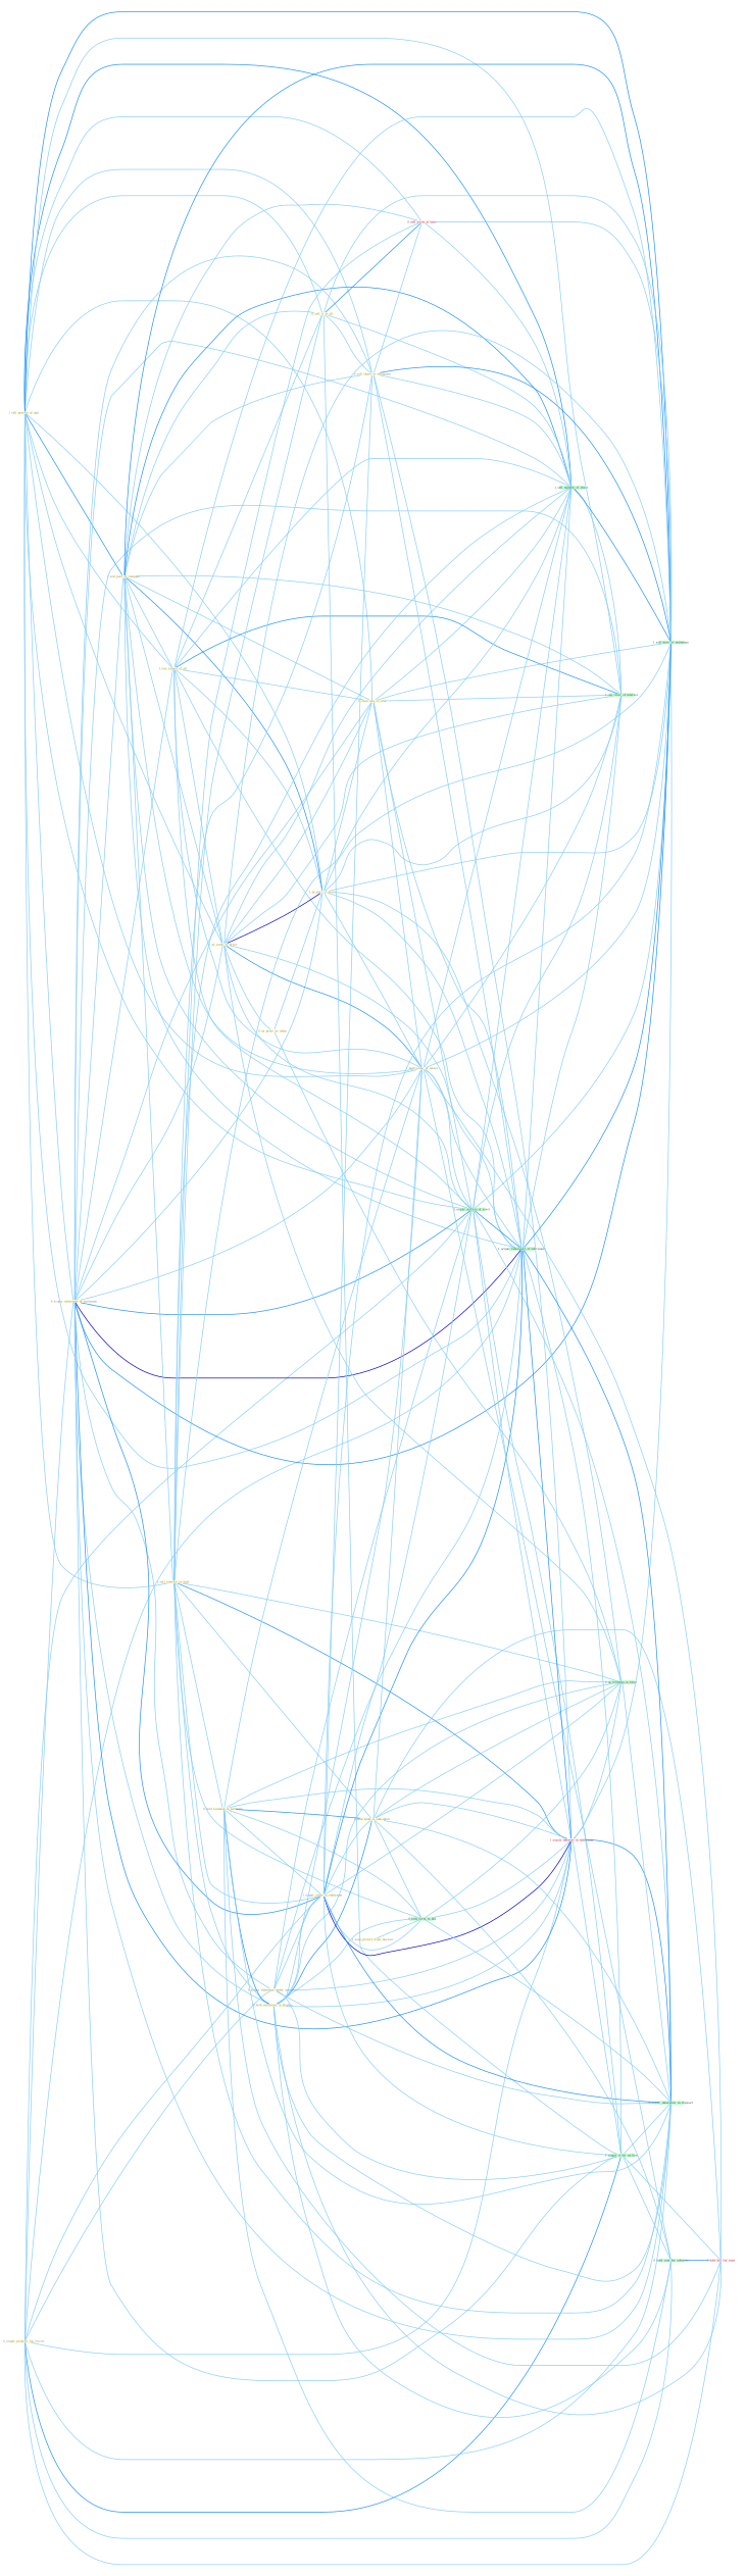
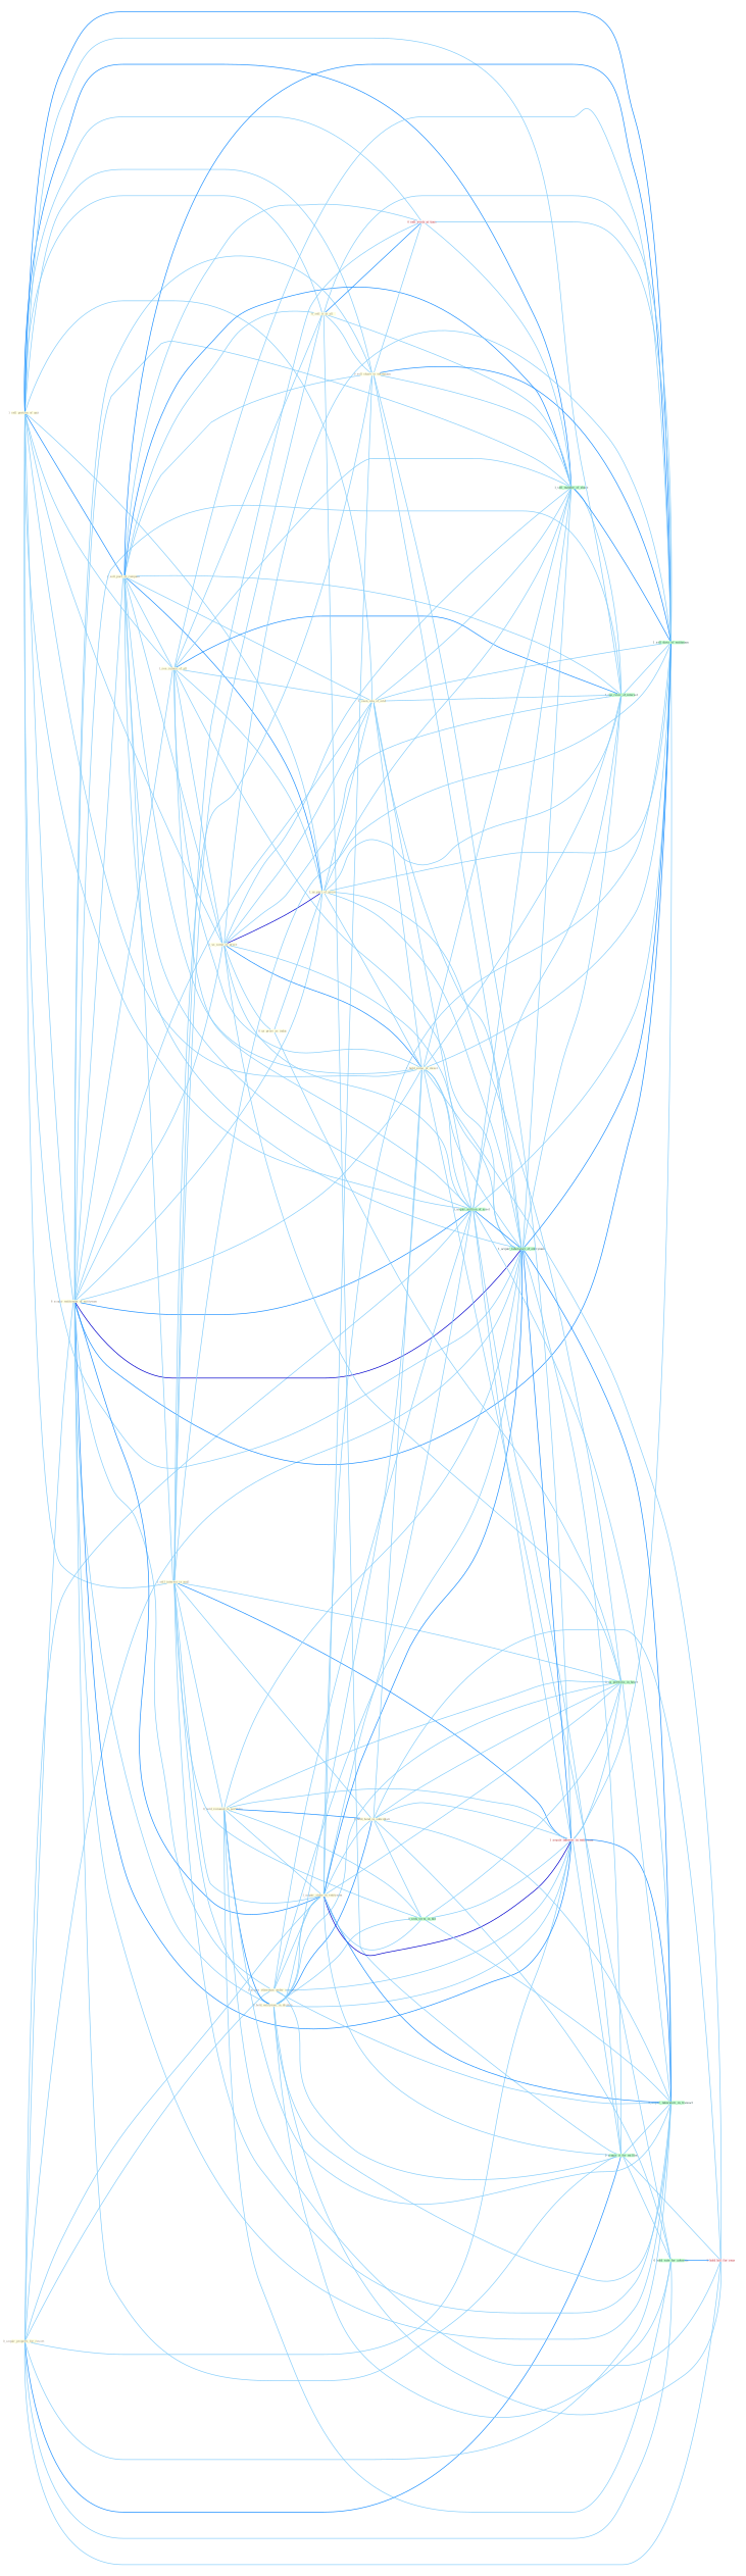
  graph {
    rankdir=LR
    node [color="#ffffe0" fixedsize=true fontcolor="#8b7d6b" fontsize=4 shape=polygon style=filled]
    edge [color="#87cefa" w=1]
    "1_sell_portion_of_unit " [height=.06 width=.5]
    "0_acquir_properti_for_resort " [height=.06 width=.5]
    n3 [height=.06 label="8_acquir_entitynam_of_entitynam" width=.5]
    "1_sell_part_of_compani " [height=.06 width=.5]
    "1_see_culmin_of_all " [height=.06 width=.5]
-   "1_seek_protect_from_lawsuit " [height=.06 width=.5]
    "1_us_some_of_proce " [height=.06 width=.5]
    "0_us_prize_as_induc " [height=.06 width=.5]
    "1_sell_interest_in_mall " [height=.06 width=.5]
    "1_us_part_of_proce " [height=.06 width=.5]
    "0_acquir_othernum_under_circumst " [height=.06 width=.5]
    "0_sell_it_at_all " [height=.06 width=.5]
    "1_seen_iota_of_evid " [height=.06 width=.5]
    "0_hold_remaind_in_portfolio " [height=.06 width=.5]
    "0_hold_entitynam_in_disdain " [height=.06 width=.5]
    "1_acquir_stake_in_entitynam " [height=.06 width=.5]
    "0_hold_bond_in_subsidiari " [height=.06 width=.5]
    "1_hold_some_of_invest " [height=.06 width=.5]
    "0_sell_share_to_entitynam " [height=.06 width=.5]
    "1_acquir_interest_in_entitynam " [color="#fff0f5" fontcolor="#b22222" height=.06 width=.5]
    "0_sell_stock_at_time " [color="#fff0f5" fontcolor="#b22222" height=.06 width=.5]
    "1_hold_bill_for_year " [color="#fff0f5" fontcolor="#b22222" height=.06 width=.5]
    "1_acquir_million_of_asset " [color="#BDFCC9" fontcolor="#2f4f4f" height=.06 width=.5]
    "1_acquir_laboratori_of_entitynam " [color="#BDFCC9" fontcolor="#2f4f4f" height=.06 width=.5]
    "1_sell_number_of_share " [color="#BDFCC9" fontcolor="#2f4f4f" height=.06 width=.5]
    "1_see_reviv_of_interest " [color="#BDFCC9" fontcolor="#2f4f4f" height=.06 width=.5]
    "1_sell_divis_of_entitynam " [color="#BDFCC9" fontcolor="#2f4f4f" height=.06 width=.5]
    "0_acquir_it_for_million " [color="#BDFCC9" fontcolor="#2f4f4f" height=.06 width=.5]
    "0_hold_rate_for_advertis " [color="#BDFCC9" fontcolor="#2f4f4f" height=.06 width=.5]
    "0_acquir_laboratori_in_transact " [color="#BDFCC9" fontcolor="#2f4f4f" height=.06 width=.5]
    "0_seek_term_in_bid " [color="#BDFCC9" fontcolor="#2f4f4f" height=.06 width=.5]
-   "0_us_techniqu_in_heart " [color="#BDFCC9" fontcolor="#2f4f4f" height=.06 width=.5]
+   "0_us_techniqu_in_heart " [color="#BDFCC9" fontcolor="#2f4f4f" height=.06 width=.5 label="0_us_portfolio_in_heart"]
    subgraph sub_1 {
      "1_sell_portion_of_unit "
      "0_acquir_properti_for_resort "
      n3
      "1_sell_part_of_compani "
      "1_see_culmin_of_all "
-     "1_seek_protect_from_lawsuit "
      "1_us_some_of_proce "
      "0_us_prize_as_induc "
      "1_sell_interest_in_mall "
      "1_us_part_of_proce "
      "0_acquir_othernum_under_circumst "
      "0_sell_it_at_all "
      "1_seen_iota_of_evid "
      "0_hold_remaind_in_portfolio "
      "0_hold_entitynam_in_disdain "
      "1_acquir_stake_in_entitynam "
      "0_hold_bond_in_subsidiari "
      "1_hold_some_of_invest "
      "0_sell_share_to_entitynam "
    }
    subgraph sub_2 {
      "1_acquir_interest_in_entitynam "
      "0_sell_stock_at_time "
      "1_hold_bill_for_year "
    }
    "1_sell_portion_of_unit " -- n3
    "1_sell_portion_of_unit " -- "1_sell_part_of_compani " [color="#1e90ff" w=2]
    "1_sell_portion_of_unit " -- "1_see_culmin_of_all "
    "1_sell_portion_of_unit " -- "1_us_some_of_proce "
    "1_sell_portion_of_unit " -- "1_sell_interest_in_mall "
    "1_sell_portion_of_unit " -- "1_us_part_of_proce "
    "1_sell_portion_of_unit " -- "0_sell_it_at_all "
    "1_sell_portion_of_unit " -- "1_seen_iota_of_evid "
    "1_sell_portion_of_unit " -- "1_hold_some_of_invest "
    "1_sell_portion_of_unit " -- "0_sell_share_to_entitynam "
    "1_sell_portion_of_unit " -- "0_sell_stock_at_time "
    "1_sell_portion_of_unit " -- "1_acquir_million_of_asset "
    "1_sell_portion_of_unit " -- "1_acquir_laboratori_of_entitynam "
    "1_sell_portion_of_unit " -- "1_sell_number_of_share " [color="#1e90ff" w=2]
    "1_sell_portion_of_unit " -- "1_see_reviv_of_interest "
    "1_sell_portion_of_unit " -- "1_sell_divis_of_entitynam " [color="#1e90ff" w=2]
    "0_acquir_properti_for_resort " -- n3
    "0_acquir_properti_for_resort " -- "0_acquir_othernum_under_circumst "
    "0_acquir_properti_for_resort " -- "1_acquir_stake_in_entitynam "
    "0_acquir_properti_for_resort " -- "1_acquir_interest_in_entitynam "
    "0_acquir_properti_for_resort " -- "1_hold_bill_for_year "
    "0_acquir_properti_for_resort " -- "1_acquir_million_of_asset "
    "0_acquir_properti_for_resort " -- "1_acquir_laboratori_of_entitynam "
    "0_acquir_properti_for_resort " -- "0_acquir_it_for_million " [color="#1e90ff" w=2]
    "0_acquir_properti_for_resort " -- "0_hold_rate_for_advertis "
    "0_acquir_properti_for_resort " -- "0_acquir_laboratori_in_transact "
    n3 -- "1_sell_part_of_compani "
    n3 -- "1_see_culmin_of_all "
    n3 -- "1_us_some_of_proce "
    n3 -- "1_us_part_of_proce "
    n3 -- "0_acquir_othernum_under_circumst "
    n3 -- "1_seen_iota_of_evid "
    n3 -- "0_hold_entitynam_in_disdain "
    n3 -- "1_acquir_stake_in_entitynam " [color="#1e90ff" w=2]
    n3 -- "1_hold_some_of_invest "
    n3 -- "0_sell_share_to_entitynam "
    n3 -- "1_acquir_interest_in_entitynam " [color="#1e90ff" w=2]
    n3 -- "1_acquir_million_of_asset " [color="#1e90ff" w=2]
    n3 -- "1_acquir_laboratori_of_entitynam " [color="#0000cd" w=3]
    n3 -- "1_sell_number_of_share "
    n3 -- "1_see_reviv_of_interest "
    n3 -- "1_sell_divis_of_entitynam " [color="#1e90ff" w=2]
    n3 -- "0_acquir_it_for_million "
    n3 -- "0_acquir_laboratori_in_transact "
    "1_sell_part_of_compani " -- "1_see_culmin_of_all "
    "1_sell_part_of_compani " -- "1_us_some_of_proce "
    "1_sell_part_of_compani " -- "1_sell_interest_in_mall "
    "1_sell_part_of_compani " -- "1_us_part_of_proce " [color="#1e90ff" w=2]
    "1_sell_part_of_compani " -- "0_sell_it_at_all "
    "1_sell_part_of_compani " -- "1_seen_iota_of_evid "
    "1_sell_part_of_compani " -- "1_hold_some_of_invest "
    "1_sell_part_of_compani " -- "0_sell_share_to_entitynam "
    "1_sell_part_of_compani " -- "0_sell_stock_at_time "
    "1_sell_part_of_compani " -- "1_acquir_million_of_asset "
    "1_sell_part_of_compani " -- "1_acquir_laboratori_of_entitynam "
    "1_sell_part_of_compani " -- "1_sell_number_of_share " [color="#1e90ff" w=2]
    "1_sell_part_of_compani " -- "1_see_reviv_of_interest "
    "1_sell_part_of_compani " -- "1_sell_divis_of_entitynam " [color="#1e90ff" w=2]
    "1_see_culmin_of_all " -- "1_us_some_of_proce "
    "1_see_culmin_of_all " -- "1_us_part_of_proce "
    "1_see_culmin_of_all " -- "0_sell_it_at_all "
    "1_see_culmin_of_all " -- "1_seen_iota_of_evid "
    "1_see_culmin_of_all " -- "1_hold_some_of_invest "
    "1_see_culmin_of_all " -- "1_acquir_million_of_asset "
    "1_see_culmin_of_all " -- "1_acquir_laboratori_of_entitynam "
    "1_see_culmin_of_all " -- "1_sell_number_of_share "
    "1_see_culmin_of_all " -- "1_see_reviv_of_interest " [color="#1e90ff" w=2]
    "1_see_culmin_of_all " -- "1_sell_divis_of_entitynam "
-   "1_seek_protect_from_lawsuit " -- "0_seek_term_in_bid "
    "1_us_some_of_proce " -- "0_us_prize_as_induc "
    "1_us_some_of_proce " -- "1_us_part_of_proce " [color="#0000cd" w=3]
    "1_us_some_of_proce " -- "1_seen_iota_of_evid "
    "1_us_some_of_proce " -- "1_hold_some_of_invest " [color="#1e90ff" w=2]
    "1_us_some_of_proce " -- "1_acquir_million_of_asset "
    "1_us_some_of_proce " -- "1_acquir_laboratori_of_entitynam "
    "1_us_some_of_proce " -- "1_sell_number_of_share "
    "1_us_some_of_proce " -- "1_see_reviv_of_interest "
    "1_us_some_of_proce " -- "1_sell_divis_of_entitynam "
    "1_us_some_of_proce " -- "0_us_techniqu_in_heart "
    "0_us_prize_as_induc " -- "1_us_part_of_proce "
    "0_us_prize_as_induc " -- "0_us_techniqu_in_heart "
    "1_sell_interest_in_mall " -- "0_sell_it_at_all "
    "1_sell_interest_in_mall " -- "0_hold_remaind_in_portfolio "
    "1_sell_interest_in_mall " -- "0_hold_entitynam_in_disdain "
    "1_sell_interest_in_mall " -- "1_acquir_stake_in_entitynam "
    "1_sell_interest_in_mall " -- "0_hold_bond_in_subsidiari "
    "1_sell_interest_in_mall " -- "0_sell_share_to_entitynam "
    "1_sell_interest_in_mall " -- "1_acquir_interest_in_entitynam " [color="#1e90ff" w=2]
    "1_sell_interest_in_mall " -- "0_sell_stock_at_time "
-   "1_sell_interest_in_mall " -- "1_sell_number_of_share "
    "1_sell_interest_in_mall " -- "1_sell_divis_of_entitynam "
    "1_sell_interest_in_mall " -- "0_acquir_laboratori_in_transact "
    "1_sell_interest_in_mall " -- "0_seek_term_in_bid "
    "1_sell_interest_in_mall " -- "0_us_techniqu_in_heart "
    "1_us_part_of_proce " -- "1_seen_iota_of_evid "
    "1_us_part_of_proce " -- "1_hold_some_of_invest "
    "1_us_part_of_proce " -- "1_acquir_laboratori_of_entitynam "
    "1_us_part_of_proce " -- "1_sell_number_of_share "
    "1_us_part_of_proce " -- "1_see_reviv_of_interest "
    "1_us_part_of_proce " -- "1_sell_divis_of_entitynam "
    "1_us_part_of_proce " -- "0_us_techniqu_in_heart "
    "0_acquir_othernum_under_circumst " -- "1_acquir_stake_in_entitynam "
    "0_acquir_othernum_under_circumst " -- "1_acquir_interest_in_entitynam "
    "0_acquir_othernum_under_circumst " -- "1_acquir_million_of_asset "
    "0_acquir_othernum_under_circumst " -- "1_acquir_laboratori_of_entitynam "
    "0_acquir_othernum_under_circumst " -- "0_acquir_it_for_million "
    "0_acquir_othernum_under_circumst " -- "0_acquir_laboratori_in_transact "
    "0_sell_it_at_all " -- "0_sell_share_to_entitynam "
    "0_sell_it_at_all " -- "0_sell_stock_at_time " [color="#1e90ff" w=2]
    "0_sell_it_at_all " -- "1_sell_number_of_share "
    "0_sell_it_at_all " -- "1_sell_divis_of_entitynam "
    "0_sell_it_at_all " -- "0_acquir_it_for_million "
    "1_seen_iota_of_evid " -- "1_hold_some_of_invest "
    "1_seen_iota_of_evid " -- "1_acquir_million_of_asset "
    "1_seen_iota_of_evid " -- "1_acquir_laboratori_of_entitynam "
    "1_seen_iota_of_evid " -- "1_sell_number_of_share "
    "1_seen_iota_of_evid " -- "1_see_reviv_of_interest "
    "1_seen_iota_of_evid " -- "1_sell_divis_of_entitynam "
    "0_hold_remaind_in_portfolio " -- "0_hold_entitynam_in_disdain " [color="#1e90ff" w=2]
    "0_hold_remaind_in_portfolio " -- "1_acquir_stake_in_entitynam "
    "0_hold_remaind_in_portfolio " -- "0_hold_bond_in_subsidiari " [color="#1e90ff" w=2]
-   "0_hold_remaind_in_portfolio " -- "1_hold_some_of_invest "
+   "0_hold_remaind_in_portfolio " -- "1_acquir_laboratori_of_entitynam "
    "0_hold_remaind_in_portfolio " -- "1_acquir_interest_in_entitynam "
    "0_hold_remaind_in_portfolio " -- "1_hold_bill_for_year "
    "0_hold_remaind_in_portfolio " -- "0_hold_rate_for_advertis "
    "0_hold_remaind_in_portfolio " -- "0_acquir_laboratori_in_transact "
    "0_hold_remaind_in_portfolio " -- "0_seek_term_in_bid "
    "0_hold_remaind_in_portfolio " -- "0_us_techniqu_in_heart "
    "0_hold_entitynam_in_disdain " -- "1_acquir_stake_in_entitynam "
    "0_hold_entitynam_in_disdain " -- "0_hold_bond_in_subsidiari " [color="#1e90ff" w=2]
    "0_hold_entitynam_in_disdain " -- "1_hold_some_of_invest "
    "0_hold_entitynam_in_disdain " -- "1_acquir_interest_in_entitynam "
    "0_hold_entitynam_in_disdain " -- "1_hold_bill_for_year "
    "0_hold_entitynam_in_disdain " -- "0_hold_rate_for_advertis "
    "0_hold_entitynam_in_disdain " -- "0_acquir_laboratori_in_transact "
    "0_hold_entitynam_in_disdain " -- "0_seek_term_in_bid "
    "0_hold_entitynam_in_disdain " -- "0_us_techniqu_in_heart "
    "1_acquir_stake_in_entitynam " -- "0_hold_bond_in_subsidiari "
    "1_acquir_stake_in_entitynam " -- "0_sell_share_to_entitynam "
    "1_acquir_stake_in_entitynam " -- "1_acquir_interest_in_entitynam " [color="#0000cd" w=3]
    "1_acquir_stake_in_entitynam " -- "1_acquir_million_of_asset "
    "1_acquir_stake_in_entitynam " -- "1_acquir_laboratori_of_entitynam " [color="#1e90ff" w=2]
    "1_acquir_stake_in_entitynam " -- "1_sell_divis_of_entitynam "
    "1_acquir_stake_in_entitynam " -- "0_acquir_it_for_million "
    "1_acquir_stake_in_entitynam " -- "0_acquir_laboratori_in_transact " [color="#1e90ff" w=2]
    "1_acquir_stake_in_entitynam " -- "0_seek_term_in_bid "
    "1_acquir_stake_in_entitynam " -- "0_us_techniqu_in_heart "
    "0_hold_bond_in_subsidiari " -- "1_hold_some_of_invest "
    "0_hold_bond_in_subsidiari " -- "1_acquir_interest_in_entitynam "
    "0_hold_bond_in_subsidiari " -- "1_hold_bill_for_year "
    "0_hold_bond_in_subsidiari " -- "0_hold_rate_for_advertis "
    "0_hold_bond_in_subsidiari " -- "0_acquir_laboratori_in_transact "
    "0_hold_bond_in_subsidiari " -- "0_seek_term_in_bid "
    "0_hold_bond_in_subsidiari " -- "0_us_techniqu_in_heart "
    "1_hold_some_of_invest " -- "1_hold_bill_for_year "
    "1_hold_some_of_invest " -- "1_acquir_million_of_asset "
    "1_hold_some_of_invest " -- "1_acquir_laboratori_of_entitynam "
    "1_hold_some_of_invest " -- "1_sell_number_of_share "
    "1_hold_some_of_invest " -- "1_see_reviv_of_interest "
    "1_hold_some_of_invest " -- "1_sell_divis_of_entitynam "
    "1_hold_some_of_invest " -- "0_hold_rate_for_advertis "
    "0_sell_share_to_entitynam " -- "1_acquir_interest_in_entitynam "
    "0_sell_share_to_entitynam " -- "0_sell_stock_at_time "
    "0_sell_share_to_entitynam " -- "1_acquir_laboratori_of_entitynam "
    "0_sell_share_to_entitynam " -- "1_sell_number_of_share "
    "0_sell_share_to_entitynam " -- "1_sell_divis_of_entitynam " [color="#1e90ff" w=2]
    "1_acquir_interest_in_entitynam " -- "1_sell_divis_of_entitynam "
    "1_acquir_interest_in_entitynam " -- "0_acquir_it_for_million "
    "1_acquir_interest_in_entitynam " -- "0_acquir_laboratori_in_transact " [color="#1e90ff" w=2]
    "1_acquir_interest_in_entitynam " -- "0_us_techniqu_in_heart "
    "0_sell_stock_at_time " -- "1_sell_number_of_share "
    "0_sell_stock_at_time " -- "1_sell_divis_of_entitynam "
    "1_acquir_million_of_asset " -- "1_acquir_interest_in_entitynam "
    "1_acquir_million_of_asset " -- "1_acquir_laboratori_of_entitynam " [color="#1e90ff" w=2]
    "1_acquir_million_of_asset " -- "1_sell_number_of_share "
    "1_acquir_million_of_asset " -- "1_see_reviv_of_interest "
    "1_acquir_million_of_asset " -- "1_sell_divis_of_entitynam "
    "1_acquir_million_of_asset " -- "0_acquir_it_for_million "
    "1_acquir_million_of_asset " -- "0_acquir_laboratori_in_transact "
    "1_acquir_laboratori_of_entitynam " -- "1_acquir_interest_in_entitynam " [color="#1e90ff" w=2]
    "1_acquir_laboratori_of_entitynam " -- "1_sell_number_of_share "
    "1_acquir_laboratori_of_entitynam " -- "1_see_reviv_of_interest "
    "1_acquir_laboratori_of_entitynam " -- "1_sell_divis_of_entitynam " [color="#1e90ff" w=2]
    "1_acquir_laboratori_of_entitynam " -- "0_acquir_it_for_million "
    "1_acquir_laboratori_of_entitynam " -- "0_acquir_laboratori_in_transact " [color="#1e90ff" w=2]
    "1_sell_number_of_share " -- "1_see_reviv_of_interest "
    "1_sell_number_of_share " -- "1_sell_divis_of_entitynam " [color="#1e90ff" w=2]
+   "1_see_reviv_of_interest " -- "1_sell_divis_of_entitynam "
    "0_acquir_it_for_million " -- "1_hold_bill_for_year "
    "0_acquir_it_for_million " -- "0_hold_rate_for_advertis "
    "0_acquir_it_for_million " -- "0_acquir_laboratori_in_transact "
    "0_hold_rate_for_advertis " -- "1_hold_bill_for_year " [color="#1e90ff" w=2]
    "0_seek_term_in_bid " -- "1_acquir_interest_in_entitynam "
    "0_seek_term_in_bid " -- "0_acquir_laboratori_in_transact "
    "0_seek_term_in_bid " -- "0_us_techniqu_in_heart "
    "0_us_techniqu_in_heart " -- "0_acquir_laboratori_in_transact "
  }
